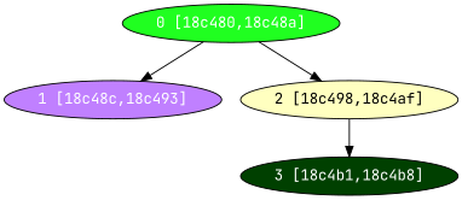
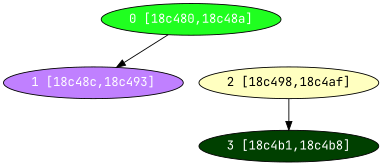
  digraph {
    fontname="JetBrains Mono"
    node [fontcolor="#ffffff" fontname="JetBrains Mono" shape=oval style=filled]
    edge [fontname="JetBrains Mono"]
    n1 [fillcolor="#20FF20" label="0 [18c480,18c48a]"]
    n2 [fillcolor="#C080FF" label="1 [18c48c,18c493]"]
    n3 [fillcolor="#FFFFC0" fontcolor="#000000" label="2 [18c498,18c4af]"]
    n4 [fillcolor="#004000" label="3 [18c4b1,18c4b8]"]
    n1 -> n2
-   n1 -> n3
    n3 -> n4
  }
